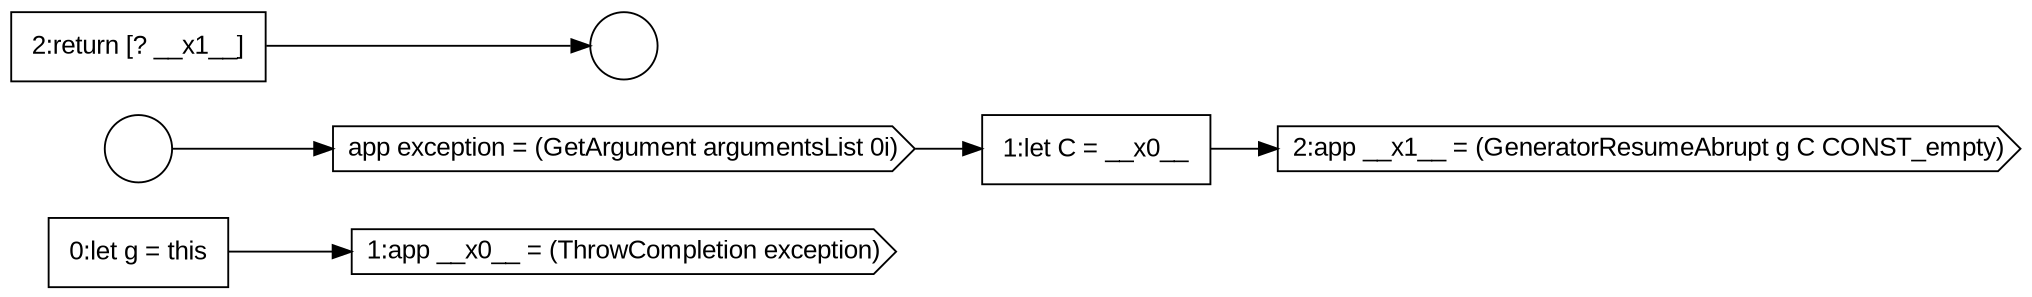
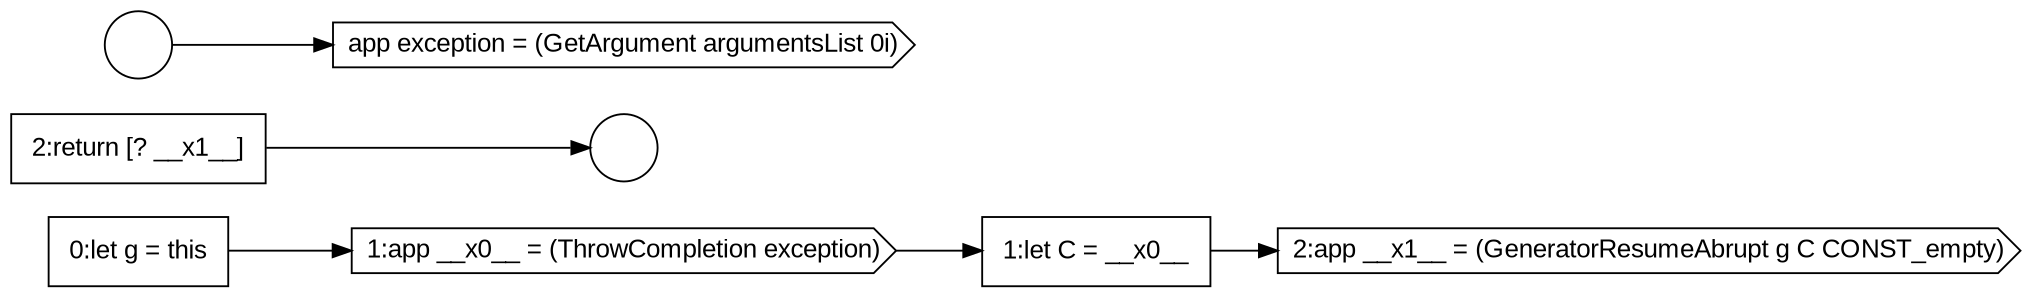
  digraph {
    fontname="Liberation Sans"
    rankdir=LR
    node [color=black fillcolor=white fontname="Liberation Sans" shape=none style=filled]
    edge [color=black fontname="Liberation Sans"]
    n1 [label=<<font color="black">     <table border="0" cellborder="1" cellspacing="0" cellpadding="10">       <tr><td align="left">0:let g = this</td></tr>     </table>   </font>> margin=0]
    n2 [label=<<font color="black">1:app __x0__ = (ThrowCompletion exception)</font>> shape=cds]
    n3 [label=<<font color="black">     <table border="0" cellborder="1" cellspacing="0" cellpadding="10">       <tr><td align="left">1:let C = __x0__</td></tr>     </table>   </font>> margin=0]
    n4 [label=<<font color="black">     <table border="0" cellborder="1" cellspacing="0" cellpadding="10">       <tr><td align="left">2:return [? __x1__]</td></tr>     </table>   </font>> margin=0]
    n5 [label=" " shape=circle]
    n6 [label=<<font color="black">2:app __x1__ = (GeneratorResumeAbrupt g C CONST_empty)</font>> shape=cds]
    n7 [label=<<font color="black">app exception = (GetArgument argumentsList 0i)</font>> shape=cds]
    n8 [label=" " shape=circle]
    n1 -> n2
-   n7 -> n3
+   n2 -> n3
    n3 -> n6
    n4 -> n5
    n8 -> n7
  }
